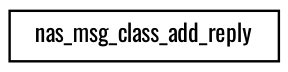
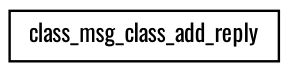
  digraph {
    rankdir=LR
    fontname=Oswald
-   n1 [color=black fillcolor=white fontname=Oswald fontsize=10 height=0.2 label=nas_msg_class_add_reply shape=record style=filled width=0.4]
+   n1 [color=black fillcolor=white fontname=Oswald fontsize=10 height=0.2 label=class_msg_class_add_reply shape=record style=filled width=0.4]
  }
